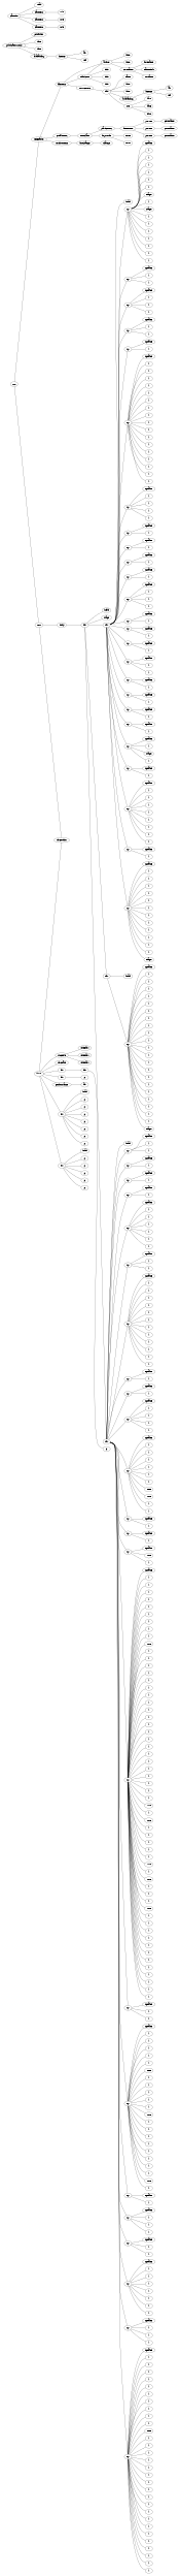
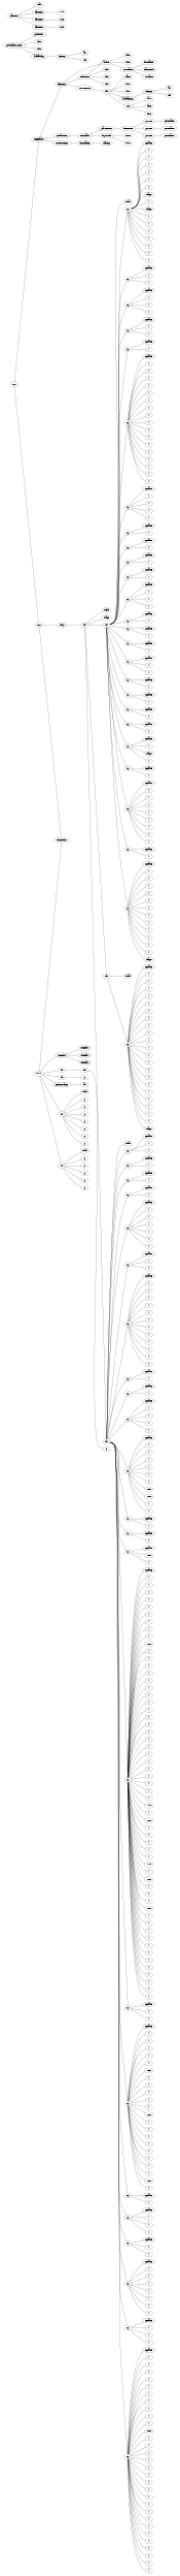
  graph {
    rankdir=LR
    n1 [label=TEI]
    n2 [label=teiHeader]
    n3 [label=text]
    n4 [label=fileDesc]
    n5 [label=profileDesc]
    n6 [label=revisionDesc]
    n7 [label=body]
    n8 [label=docAuthor]
    n9 [label=titleStmt]
    n10 [label=sourceDesc]
    n11 [label=author]
    n12 [label=textClass]
    n13 [label=listChange]
    n14 [label=title]
    n15 [label=title]
    n16 [label=title]
    n17 [label=publicationStmt]
    n18 [label=publisher]
    n19 [label=idno]
    n20 [label=idno]
    n21 [label=availability]
    n22 [label=bibl]
    n23 [label=idno]
    n24 [label=idno]
    n25 [label=persName]
    n26 [label=forename]
    n27 [label=nameLink]
    n28 [label=surname]
    n29 [label=licence]
    n30 [label=ab]
    n31 [label=ref]
    n32 [label=name]
    n33 [label=idno]
    n34 [label=idno]
    n35 [label=availability]
    n36 [label=bibl]
    n37 [label=licence]
    n38 [label=date]
    n39 [label=date]
    n40 [label=idno]
    n41 [label=ab]
    n42 [label=ref]
    n43 [label=particDesc]
    n44 [label=listPerson]
    n45 [label=keywords]
    n46 [label=person]
    n47 [label=person]
    n48 [label=person]
    n49 [label=persName]
    n50 [label=persName]
    n51 [label=persName]
    n52 [label=term]
    n53 [label=term]
    n54 [label=change]
    n55 [label=front]
    n56 [label=docTitle]
-   n57 [label=docDate]
    n58 [label=div]
    n59 [label=div]
    n60 [label=performance]
    n61 [label=div]
    n62 [label=div]
    n63 [label=div]
    n64 [label=titlePart]
    n65 [label=titlePart]
    n66 [label=titlePart]
    n67 [label=div]
    n68 [label=p]
    n69 [label=ab]
    n70 [label=head]
    n71 [label=p]
    n72 [label=p]
    n73 [label=p]
    n74 [label=p]
    n75 [label=p]
    n76 [label=p]
    n77 [label=p]
    n78 [label=head]
    n79 [label=p]
    n80 [label=p]
    n81 [label=p]
    n82 [label=p]
    n83 [label=p]
    n84 [label=castList]
    n85 [label=head]
    n86 [label=castItem]
    n87 [label=castItem]
    n88 [label=castItem]
    n89 [label=p]
    n90 [label=role]
    n91 [label=role]
    n92 [label=role]
    n93 [label=head]
    n94 [label=stage]
    n95 [label=div]
    n96 [label=div]
    n97 [label=div]
    n98 [label=head]
    n99 [label=sp]
    n100 [label=sp]
    n101 [label=sp]
    n102 [label=sp]
    n103 [label=sp]
    n104 [label=sp]
    n105 [label=sp]
    n106 [label=sp]
    n107 [label=sp]
    n108 [label=sp]
    n109 [label=sp]
    n110 [label=sp]
    n111 [label=sp]
    n112 [label=sp]
    n113 [label=sp]
    n114 [label=sp]
    n115 [label=sp]
    n116 [label=sp]
    n117 [label=sp]
    n118 [label=sp]
    n119 [label=sp]
    n120 [label=sp]
    n121 [label=sp]
    n122 [label=sp]
    n123 [label=sp]
    n124 [label=head]
    n125 [label=sp]
    n126 [label=head]
    n127 [label=sp]
    n128 [label=sp]
    n129 [label=sp]
    n130 [label=sp]
    n131 [label=sp]
    n132 [label=sp]
    n133 [label=sp]
    n134 [label=sp]
    n135 [label=sp]
    n136 [label=sp]
    n137 [label=sp]
    n138 [label=sp]
    n139 [label=sp]
    n140 [label=sp]
    n141 [label=sp]
    n142 [label=sp]
    n143 [label=sp]
    n144 [label=sp]
    n145 [label=sp]
    n146 [label=sp]
    n147 [label=sp]
    n148 [label=sp]
    n149 [label=sp]
    n150 [label=speaker]
    n151 [label=l]
    n152 [label=l]
    n153 [label=l]
    n154 [label=l]
    n155 [label=l]
    n156 [label=l]
    n157 [label=stage]
    n158 [label=l]
    n159 [label=stage]
    n160 [label=l]
    n161 [label=l]
    n162 [label=l]
    n163 [label=l]
    n164 [label=l]
    n165 [label=l]
    n166 [label=l]
    n167 [label=speaker]
    n168 [label=l]
    n169 [label=l]
    n170 [label=speaker]
    n171 [label=l]
    n172 [label=l]
    n173 [label=l]
    n174 [label=speaker]
    n175 [label=l]
    n176 [label=l]
    n177 [label=speaker]
    n178 [label=l]
    n179 [label=speaker]
    n180 [label=l]
    n181 [label=l]
    n182 [label=l]
    n183 [label=l]
    n184 [label=l]
    n185 [label=l]
    n186 [label=l]
    n187 [label=l]
    n188 [label=l]
    n189 [label=l]
    n190 [label=l]
    n191 [label=l]
    n192 [label=l]
    n193 [label=l]
    n194 [label=l]
    n195 [label=l]
    n196 [label=l]
    n197 [label=speaker]
    n198 [label=l]
    n199 [label=l]
    n200 [label=l]
    n201 [label=l]
    n202 [label=speaker]
    n203 [label=l]
    n204 [label=speaker]
    n205 [label=l]
    n206 [label=speaker]
    n207 [label=l]
    n208 [label=speaker]
    n209 [label=l]
    n210 [label=speaker]
    n211 [label=l]
    n212 [label=l]
    n213 [label=l]
    n214 [label=speaker]
    n215 [label=l]
    n216 [label=speaker]
    n217 [label=l]
    n218 [label=speaker]
    n219 [label=l]
    n220 [label=speaker]
    n221 [label=l]
    n222 [label=l]
    n223 [label=speaker]
    n224 [label=l]
    n225 [label=speaker]
    n226 [label=l]
    n227 [label=speaker]
    n228 [label=l]
    n229 [label=speaker]
    n230 [label=l]
    n231 [label=speaker]
    n232 [label=l]
    n233 [label=stage]
    n234 [label=l]
    n235 [label=speaker]
    n236 [label=l]
    n237 [label=speaker]
    n238 [label=l]
    n239 [label=l]
    n240 [label=l]
    n241 [label=l]
    n242 [label=l]
    n243 [label=l]
    n244 [label=l]
    n245 [label=l]
    n246 [label=speaker]
    n247 [label=l]
    n248 [label=speaker]
    n249 [label=l]
    n250 [label=l]
    n251 [label=l]
    n252 [label=l]
    n253 [label=l]
    n254 [label=l]
    n255 [label=l]
    n256 [label=l]
    n257 [label=l]
    n258 [label=l]
    n259 [label=l]
    n260 [label=l]
    n261 [label=stage]
    n262 [label=speaker]
    n263 [label=l]
    n264 [label=l]
    n265 [label=l]
    n266 [label=l]
    n267 [label=l]
    n268 [label=l]
    n269 [label=l]
    n270 [label=l]
    n271 [label=l]
    n272 [label=l]
    n273 [label=l]
    n274 [label=l]
    n275 [label=l]
    n276 [label=l]
    n277 [label=l]
    n278 [label=l]
    n279 [label=l]
    n280 [label=l]
    n281 [label=l]
    n282 [label=l]
    n283 [label=l]
    n284 [label=stage]
    n285 [label=speaker]
    n286 [label=l]
    n287 [label=l]
    n288 [label=speaker]
    n289 [label=l]
    n290 [label=speaker]
    n291 [label=l]
    n292 [label=speaker]
    n293 [label=l]
    n294 [label=speaker]
    n295 [label=l]
    n296 [label=l]
    n297 [label=l]
    n298 [label=l]
    n299 [label=l]
    n300 [label=l]
    n301 [label=speaker]
    n302 [label=l]
    n303 [label=l]
    n304 [label=speaker]
    n305 [label=l]
    n306 [label=l]
    n307 [label=l]
    n308 [label=l]
    n309 [label=l]
    n310 [label=l]
    n311 [label=l]
    n312 [label=l]
    n313 [label=l]
    n314 [label=l]
    n315 [label=l]
    n316 [label=l]
    n317 [label=speaker]
    n318 [label=l]
    n319 [label=speaker]
    n320 [label=l]
    n321 [label=speaker]
    n322 [label=l]
    n323 [label=l]
    n324 [label=l]
    n325 [label=l]
    n326 [label=speaker]
    n327 [label=l]
    n328 [label=l]
    n329 [label=l]
    n330 [label=l]
    n331 [label=l]
    n332 [label=l]
    n333 [label=note]
    n334 [label=note]
    n335 [label=l]
    n336 [label=l]
    n337 [label=speaker]
    n338 [label=l]
    n339 [label=speaker]
    n340 [label=l]
    n341 [label=speaker]
    n342 [label=note]
    n343 [label=l]
    n344 [label=speaker]
    n345 [label=l]
    n346 [label=l]
    n347 [label=l]
    n348 [label=l]
    n349 [label=l]
    n350 [label=l]
    n351 [label=l]
    n352 [label=l]
    n353 [label=l]
    n354 [label=note]
    n355 [label=l]
    n356 [label=l]
    n357 [label=l]
    n358 [label=l]
    n359 [label=l]
    n360 [label=l]
    n361 [label=l]
    n362 [label=l]
    n363 [label=l]
    n364 [label=l]
    n365 [label=l]
    n366 [label=l]
    n367 [label=l]
    n368 [label=l]
    n369 [label=l]
    n370 [label=l]
    n371 [label=l]
    n372 [label=l]
    n373 [label=l]
    n374 [label=l]
    n375 [label=l]
    n376 [label=note]
    n377 [label=l]
    n378 [label=note]
    n379 [label=l]
    n380 [label=l]
    n381 [label=l]
    n382 [label=l]
    n383 [label=l]
    n384 [label=note]
    n385 [label=l]
    n386 [label=note]
    n387 [label=l]
    n388 [label=l]
    n389 [label=l]
    n390 [label=note]
    n391 [label=l]
    n392 [label=l]
    n393 [label=l]
    n394 [label=l]
    n395 [label=l]
    n396 [label=l]
    n397 [label=l]
    n398 [label=l]
    n399 [label=l]
    n400 [label=l]
    n401 [label=l]
    n402 [label=l]
    n403 [label=speaker]
    n404 [label=l]
    n405 [label=l]
    n406 [label=speaker]
    n407 [label=l]
    n408 [label=l]
    n409 [label=l]
    n410 [label=l]
    n411 [label=l]
    n412 [label=note]
    n413 [label=l]
    n414 [label=l]
    n415 [label=l]
    n416 [label=l]
    n417 [label=l]
    n418 [label=note]
    n419 [label=l]
    n420 [label=l]
    n421 [label=l]
    n422 [label=l]
    n423 [label=l]
    n424 [label=l]
    n425 [label=l]
    n426 [label=l]
    n427 [label=note]
    n428 [label=l]
    n429 [label=speaker]
    n430 [label=l]
    n431 [label=speaker]
    n432 [label=l]
    n433 [label=l]
    n434 [label=l]
    n435 [label=speaker]
    n436 [label=l]
    n437 [label=l]
    n438 [label=speaker]
    n439 [label=l]
    n440 [label=l]
    n441 [label=l]
    n442 [label=l]
    n443 [label=l]
    n444 [label=l]
    n445 [label=l]
    n446 [label=speaker]
    n447 [label=l]
    n448 [label=l]
    n449 [label=l]
    n450 [label=speaker]
    n451 [label=l]
    n452 [label=l]
    n453 [label=l]
    n454 [label=l]
    n455 [label=l]
    n456 [label=l]
    n457 [label=l]
    n458 [label=l]
    n459 [label=l]
    n460 [label=l]
    n461 [label=note]
    n462 [label=l]
    n463 [label=l]
    n464 [label=l]
    n465 [label=l]
    n466 [label=l]
    n467 [label=l]
    n468 [label=l]
    n469 [label=l]
    n470 [label=l]
    n471 [label=l]
    n472 [label=l]
    n473 [label=l]
    n474 [label=l]
    n475 [label=l]
    n476 [label=l]
    n477 [label=l]
    n478 [label=l]
    n479 [label=l]
    n480 [label=l]
    n1 -- n2
    n1 -- n3
    n2 -- n4
    n2 -- n5
    n2 -- n6
    n3 -- n7
    n3 -- n8
    n4 -- n9
    n4 -- n10
    n4 -- n11
    n5 -- n12
    n6 -- n13
    n7 -- n63
    n9 -- n11
    n9 -- n14
    n9 -- n15
    n9 -- n16
    n10 -- n22
    n11 -- n23
    n11 -- n24
    n11 -- n25
    n12 -- n43
    n12 -- n45
    n13 -- n54
    n17 -- n18
    n17 -- n19
    n17 -- n20
    n17 -- n21
    n21 -- n29
    n22 -- n32
    n22 -- n33
    n22 -- n34
    n22 -- n35
    n22 -- n36
    n25 -- n26
    n25 -- n27
    n25 -- n28
    n29 -- n30
    n29 -- n31
    n35 -- n37
    n36 -- n38
    n36 -- n39
    n36 -- n40
    n37 -- n41
    n37 -- n42
    n43 -- n44
    n44 -- n46
    n44 -- n47
    n44 -- n48
    n45 -- n52
    n45 -- n53
    n46 -- n49
    n47 -- n50
    n48 -- n51
    n55 -- n8
    n55 -- n56
-   n55 -- n57
    n55 -- n58
    n55 -- n59
    n55 -- n60
    n55 -- n61
    n55 -- n62
    n56 -- n64
    n56 -- n65
    n56 -- n66
    n58 -- n67
    n59 -- n68
    n60 -- n69
    n61 -- n70
    n61 -- n71
    n61 -- n72
    n61 -- n73
    n61 -- n74
    n61 -- n75
    n61 -- n76
    n61 -- n77
    n62 -- n78
    n62 -- n79
    n62 -- n80
    n62 -- n81
    n62 -- n82
    n62 -- n83
    n63 -- n93
    n63 -- n94
    n63 -- n95
    n63 -- n96
    n63 -- n97
    n67 -- n89
    n84 -- n85
    n84 -- n86
    n84 -- n87
    n84 -- n88
    n86 -- n90
    n87 -- n91
    n88 -- n92
    n95 -- n98
    n95 -- n99
    n95 -- n100
    n95 -- n101
    n95 -- n102
    n95 -- n103
    n95 -- n104
    n95 -- n105
    n95 -- n106
    n95 -- n107
    n95 -- n108
    n95 -- n109
    n95 -- n110
    n95 -- n111
    n95 -- n112
    n95 -- n113
    n95 -- n114
    n95 -- n115
    n95 -- n116
    n95 -- n117
    n95 -- n118
    n95 -- n119
    n95 -- n120
    n95 -- n121
    n95 -- n122
    n95 -- n123
    n96 -- n124
    n96 -- n125
    n97 -- n126
    n97 -- n127
    n97 -- n128
    n97 -- n129
    n97 -- n130
    n97 -- n131
    n97 -- n132
    n97 -- n133
    n97 -- n134
    n97 -- n135
    n97 -- n136
    n97 -- n137
    n97 -- n138
    n97 -- n139
    n97 -- n140
    n97 -- n141
    n97 -- n142
    n97 -- n143
    n97 -- n144
    n97 -- n145
    n97 -- n146
    n97 -- n147
    n97 -- n148
    n97 -- n149
    n99 -- n150
    n99 -- n151
    n99 -- n152
    n99 -- n153
    n99 -- n154
    n99 -- n155
    n99 -- n156
    n99 -- n157
    n99 -- n158
    n99 -- n159
    n99 -- n160
    n99 -- n161
    n99 -- n162
    n99 -- n163
    n99 -- n164
    n99 -- n165
    n99 -- n166
    n100 -- n167
    n100 -- n168
    n100 -- n169
    n101 -- n170
    n101 -- n171
    n101 -- n172
    n101 -- n173
    n102 -- n174
    n102 -- n175
    n102 -- n176
    n103 -- n177
    n103 -- n178
    n104 -- n179
    n104 -- n180
    n104 -- n181
    n104 -- n182
    n104 -- n183
    n104 -- n184
    n104 -- n185
    n104 -- n186
    n104 -- n187
    n104 -- n188
    n104 -- n189
    n104 -- n190
    n104 -- n191
    n104 -- n192
    n104 -- n193
    n104 -- n194
    n104 -- n195
    n104 -- n196
    n105 -- n197
    n105 -- n198
    n105 -- n199
    n105 -- n200
    n105 -- n201
    n106 -- n202
    n106 -- n203
    n107 -- n204
    n107 -- n205
    n108 -- n206
    n108 -- n207
    n109 -- n208
    n109 -- n209
    n110 -- n210
    n110 -- n211
    n110 -- n212
    n110 -- n213
    n111 -- n214
    n111 -- n215
    n112 -- n216
    n112 -- n217
    n113 -- n218
    n113 -- n219
    n114 -- n220
    n114 -- n221
    n114 -- n222
    n115 -- n223
    n115 -- n224
    n116 -- n225
    n116 -- n226
    n117 -- n227
    n117 -- n228
    n118 -- n229
    n118 -- n230
    n119 -- n231
    n119 -- n232
    n119 -- n233
    n119 -- n234
    n120 -- n235
    n120 -- n236
    n121 -- n237
    n121 -- n238
    n121 -- n239
    n121 -- n240
    n121 -- n241
    n121 -- n242
    n121 -- n243
    n121 -- n244
    n121 -- n245
    n122 -- n246
    n122 -- n247
    n123 -- n248
    n123 -- n249
    n123 -- n250
    n123 -- n251
    n123 -- n252
    n123 -- n253
    n123 -- n254
    n123 -- n255
    n123 -- n256
    n123 -- n257
    n123 -- n258
    n123 -- n259
    n123 -- n260
    n123 -- n261
    n125 -- n262
    n125 -- n263
    n125 -- n264
    n125 -- n265
    n125 -- n266
    n125 -- n267
    n125 -- n268
    n125 -- n269
    n125 -- n270
    n125 -- n271
    n125 -- n272
    n125 -- n273
    n125 -- n274
    n125 -- n275
    n125 -- n276
    n125 -- n277
    n125 -- n278
    n125 -- n279
    n125 -- n280
    n125 -- n281
    n125 -- n282
    n125 -- n283
    n125 -- n284
    n127 -- n285
    n127 -- n286
    n127 -- n287
    n128 -- n288
    n128 -- n289
    n129 -- n290
    n129 -- n291
    n130 -- n292
    n130 -- n293
    n131 -- n294
    n131 -- n295
    n131 -- n296
    n131 -- n297
    n131 -- n298
    n131 -- n299
    n131 -- n300
    n132 -- n301
    n132 -- n302
    n132 -- n303
    n133 -- n304
    n133 -- n305
    n133 -- n306
    n133 -- n307
    n133 -- n308
    n133 -- n309
    n133 -- n310
    n133 -- n311
    n133 -- n312
    n133 -- n313
    n133 -- n314
    n133 -- n315
    n133 -- n316
    n134 -- n317
    n134 -- n318
    n135 -- n319
    n135 -- n320
    n136 -- n321
    n136 -- n322
    n136 -- n323
    n136 -- n324
    n136 -- n325
    n137 -- n326
    n137 -- n327
    n137 -- n328
    n137 -- n329
    n137 -- n330
    n137 -- n331
    n137 -- n332
    n137 -- n333
    n137 -- n334
    n137 -- n335
    n137 -- n336
    n138 -- n337
    n138 -- n338
    n139 -- n339
    n139 -- n340
    n140 -- n341
    n140 -- n342
    n140 -- n343
    n141 -- n344
    n141 -- n345
    n141 -- n346
    n141 -- n347
    n141 -- n348
    n141 -- n349
    n141 -- n350
    n141 -- n351
    n141 -- n352
    n141 -- n353
    n141 -- n354
    n141 -- n355
    n141 -- n356
    n141 -- n357
    n141 -- n358
    n141 -- n359
    n141 -- n360
    n141 -- n361
    n141 -- n362
    n141 -- n363
    n141 -- n364
    n141 -- n365
    n141 -- n366
    n141 -- n367
    n141 -- n368
    n141 -- n369
    n141 -- n370
    n141 -- n371
    n141 -- n372
    n141 -- n373
    n141 -- n374
    n141 -- n375
    n141 -- n376
    n141 -- n377
    n141 -- n378
    n141 -- n379
    n141 -- n380
    n141 -- n381
    n141 -- n382
    n141 -- n383
    n141 -- n384
    n141 -- n385
    n141 -- n386
    n141 -- n387
    n141 -- n388
    n141 -- n389
    n141 -- n390
    n141 -- n391
    n141 -- n392
    n141 -- n393
    n141 -- n394
    n141 -- n395
    n141 -- n396
    n141 -- n397
    n141 -- n398
    n141 -- n399
    n141 -- n400
    n141 -- n401
    n141 -- n402
    n142 -- n403
    n142 -- n404
    n142 -- n405
    n143 -- n406
    n143 -- n407
    n143 -- n408
    n143 -- n409
    n143 -- n410
    n143 -- n411
    n143 -- n412
    n143 -- n413
    n143 -- n414
    n143 -- n415
    n143 -- n416
    n143 -- n417
    n143 -- n418
    n143 -- n419
    n143 -- n420
    n143 -- n421
    n143 -- n422
    n143 -- n423
    n143 -- n424
    n143 -- n425
    n143 -- n426
    n143 -- n427
    n143 -- n428
    n144 -- n429
    n144 -- n430
    n145 -- n431
    n145 -- n432
    n145 -- n433
    n145 -- n434
    n146 -- n435
    n146 -- n436
    n146 -- n437
    n147 -- n438
    n147 -- n439
    n147 -- n440
    n147 -- n441
    n147 -- n442
    n147 -- n443
    n147 -- n444
    n147 -- n445
    n148 -- n446
    n148 -- n447
    n148 -- n448
    n148 -- n449
    n149 -- n450
    n149 -- n451
    n149 -- n452
    n149 -- n453
    n149 -- n454
    n149 -- n455
    n149 -- n456
    n149 -- n457
    n149 -- n458
    n149 -- n459
    n149 -- n460
    n149 -- n461
    n149 -- n462
    n149 -- n463
    n149 -- n464
    n149 -- n465
    n149 -- n466
    n149 -- n467
    n149 -- n468
    n149 -- n469
    n149 -- n470
    n149 -- n471
    n149 -- n472
    n149 -- n473
    n149 -- n474
    n149 -- n475
    n149 -- n476
    n149 -- n477
    n149 -- n478
    n149 -- n479
    n149 -- n480
  }
